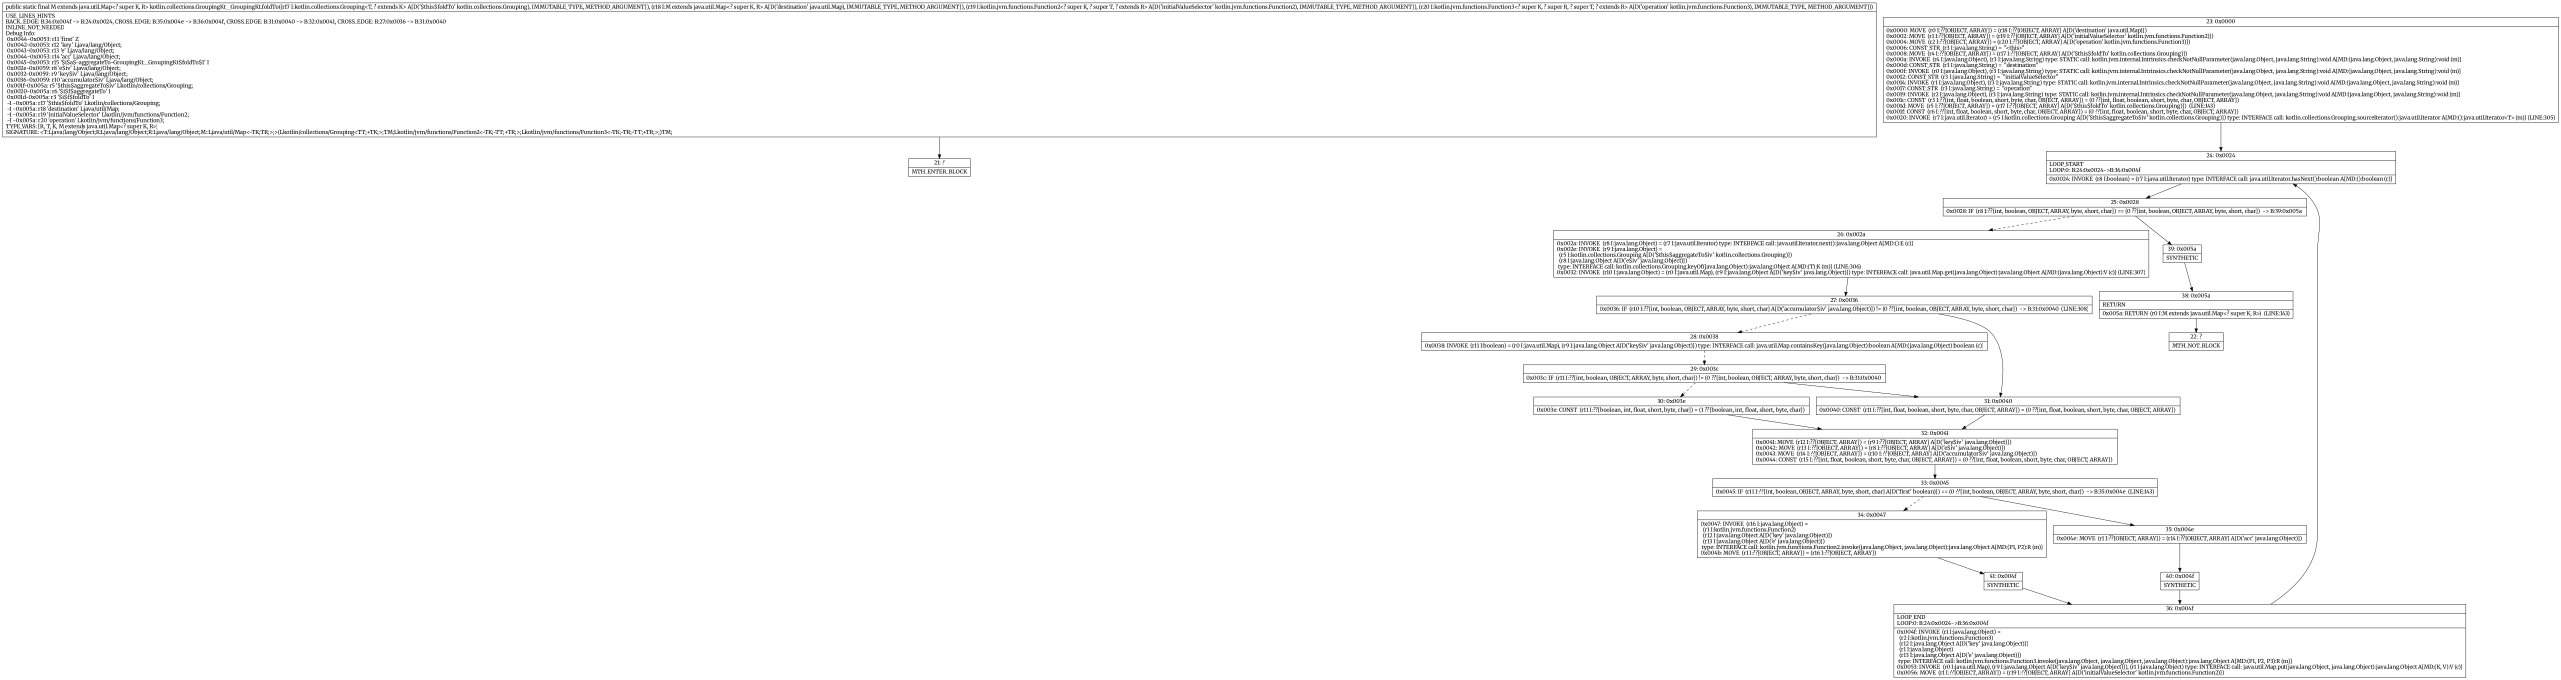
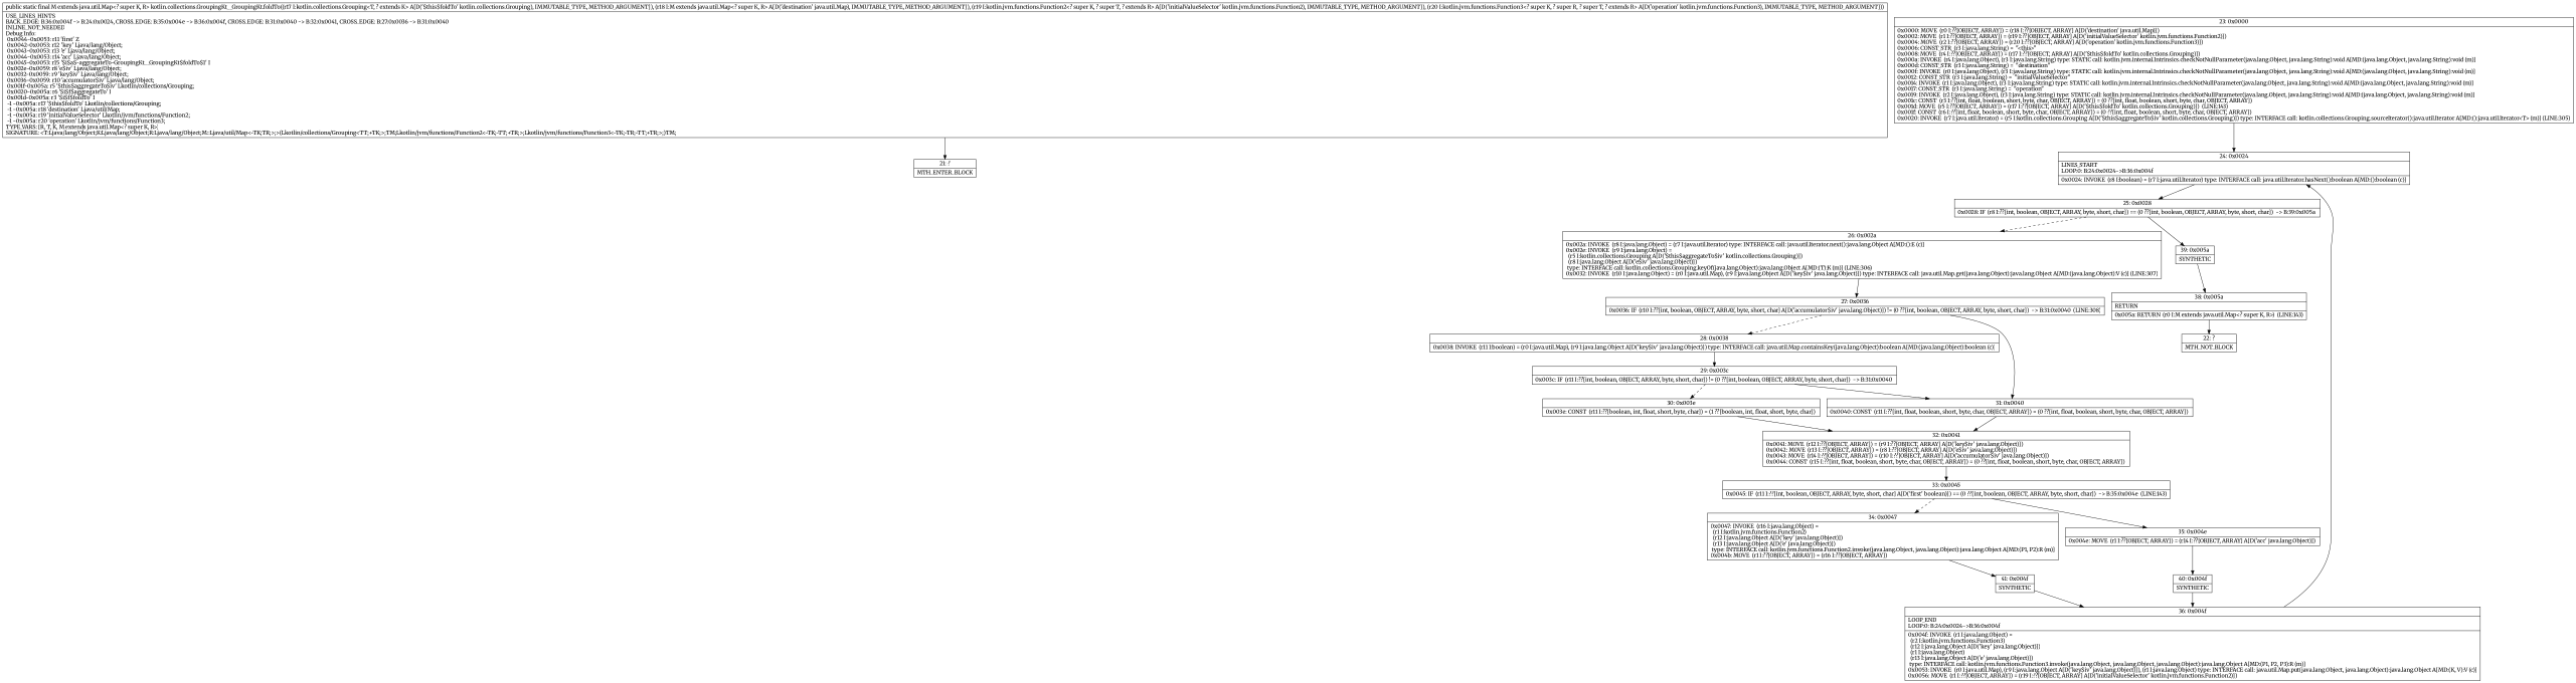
  digraph {
    fontname=Merriweather
    node [fontname=Merriweather shape=record]
    edge [fontname=Merriweather]
    n1 [label="{21\:\ ?|MTH_ENTER_BLOCK\l}"]
    n2 [label="{23\:\ 0x0000|0x0000: MOVE  (r0 I:??[OBJECT, ARRAY]) = (r18 I:??[OBJECT, ARRAY] A[D('destination' java.util.Map)]) \l0x0002: MOVE  (r1 I:??[OBJECT, ARRAY]) = (r19 I:??[OBJECT, ARRAY] A[D('initialValueSelector' kotlin.jvm.functions.Function2)]) \l0x0004: MOVE  (r2 I:??[OBJECT, ARRAY]) = (r20 I:??[OBJECT, ARRAY] A[D('operation' kotlin.jvm.functions.Function3)]) \l0x0006: CONST_STR  (r3 I:java.lang.String) =  \"\<this\>\" \l0x0008: MOVE  (r4 I:??[OBJECT, ARRAY]) = (r17 I:??[OBJECT, ARRAY] A[D('$this$foldTo' kotlin.collections.Grouping)]) \l0x000a: INVOKE  (r4 I:java.lang.Object), (r3 I:java.lang.String) type: STATIC call: kotlin.jvm.internal.Intrinsics.checkNotNullParameter(java.lang.Object, java.lang.String):void A[MD:(java.lang.Object, java.lang.String):void (m)]\l0x000d: CONST_STR  (r3 I:java.lang.String) =  \"destination\" \l0x000f: INVOKE  (r0 I:java.lang.Object), (r3 I:java.lang.String) type: STATIC call: kotlin.jvm.internal.Intrinsics.checkNotNullParameter(java.lang.Object, java.lang.String):void A[MD:(java.lang.Object, java.lang.String):void (m)]\l0x0012: CONST_STR  (r3 I:java.lang.String) =  \"initialValueSelector\" \l0x0014: INVOKE  (r1 I:java.lang.Object), (r3 I:java.lang.String) type: STATIC call: kotlin.jvm.internal.Intrinsics.checkNotNullParameter(java.lang.Object, java.lang.String):void A[MD:(java.lang.Object, java.lang.String):void (m)]\l0x0017: CONST_STR  (r3 I:java.lang.String) =  \"operation\" \l0x0019: INVOKE  (r2 I:java.lang.Object), (r3 I:java.lang.String) type: STATIC call: kotlin.jvm.internal.Intrinsics.checkNotNullParameter(java.lang.Object, java.lang.String):void A[MD:(java.lang.Object, java.lang.String):void (m)]\l0x001c: CONST  (r3 I:??[int, float, boolean, short, byte, char, OBJECT, ARRAY]) = (0 ??[int, float, boolean, short, byte, char, OBJECT, ARRAY]) \l0x001d: MOVE  (r5 I:??[OBJECT, ARRAY]) = (r17 I:??[OBJECT, ARRAY] A[D('$this$foldTo' kotlin.collections.Grouping)])  (LINE:143)\l0x001f: CONST  (r6 I:??[int, float, boolean, short, byte, char, OBJECT, ARRAY]) = (0 ??[int, float, boolean, short, byte, char, OBJECT, ARRAY]) \l0x0020: INVOKE  (r7 I:java.util.Iterator) = (r5 I:kotlin.collections.Grouping A[D('$this$aggregateTo$iv' kotlin.collections.Grouping)]) type: INTERFACE call: kotlin.collections.Grouping.sourceIterator():java.util.Iterator A[MD:():java.util.Iterator\<T\> (m)] (LINE:305)\l}"]
-   n3 [label="{24\:\ 0x0024|LOOP_START\lLOOP:0: B:24:0x0024\-\>B:36:0x004f\l|0x0024: INVOKE  (r8 I:boolean) = (r7 I:java.util.Iterator) type: INTERFACE call: java.util.Iterator.hasNext():boolean A[MD:():boolean (c)]\l}"]
+   n3 [label="{24\:\ 0x0024|LINES_START\lLOOP:0: B:24:0x0024\-\>B:36:0x004f\l|0x0024: INVOKE  (r8 I:boolean) = (r7 I:java.util.Iterator) type: INTERFACE call: java.util.Iterator.hasNext():boolean A[MD:():boolean (c)]\l}"]
    n4 [label="{25\:\ 0x0028|0x0028: IF  (r8 I:??[int, boolean, OBJECT, ARRAY, byte, short, char]) == (0 ??[int, boolean, OBJECT, ARRAY, byte, short, char])  \-\> B:39:0x005a \l}"]
    n5 [label="{26\:\ 0x002a|0x002a: INVOKE  (r8 I:java.lang.Object) = (r7 I:java.util.Iterator) type: INTERFACE call: java.util.Iterator.next():java.lang.Object A[MD:():E (c)]\l0x002e: INVOKE  (r9 I:java.lang.Object) = \l  (r5 I:kotlin.collections.Grouping A[D('$this$aggregateTo$iv' kotlin.collections.Grouping)])\l  (r8 I:java.lang.Object A[D('e$iv' java.lang.Object)])\l type: INTERFACE call: kotlin.collections.Grouping.keyOf(java.lang.Object):java.lang.Object A[MD:(T):K (m)] (LINE:306)\l0x0032: INVOKE  (r10 I:java.lang.Object) = (r0 I:java.util.Map), (r9 I:java.lang.Object A[D('key$iv' java.lang.Object)]) type: INTERFACE call: java.util.Map.get(java.lang.Object):java.lang.Object A[MD:(java.lang.Object):V (c)] (LINE:307)\l}"]
    n6 [label="{39\:\ 0x005a|SYNTHETIC\l}"]
    n7 [label="{27\:\ 0x0036|0x0036: IF  (r10 I:??[int, boolean, OBJECT, ARRAY, byte, short, char] A[D('accumulator$iv' java.lang.Object)]) != (0 ??[int, boolean, OBJECT, ARRAY, byte, short, char])  \-\> B:31:0x0040  (LINE:308)\l}"]
    n8 [label="{38\:\ 0x005a|RETURN\l|0x005a: RETURN  (r0 I:M extends java.util.Map\<? super K, R\>)  (LINE:143)\l}"]
    n9 [label="{28\:\ 0x0038|0x0038: INVOKE  (r11 I:boolean) = (r0 I:java.util.Map), (r9 I:java.lang.Object A[D('key$iv' java.lang.Object)]) type: INTERFACE call: java.util.Map.containsKey(java.lang.Object):boolean A[MD:(java.lang.Object):boolean (c)]\l}"]
    n10 [label="{31\:\ 0x0040|0x0040: CONST  (r11 I:??[int, float, boolean, short, byte, char, OBJECT, ARRAY]) = (0 ??[int, float, boolean, short, byte, char, OBJECT, ARRAY]) \l}"]
    n11 [label="{29\:\ 0x003c|0x003c: IF  (r11 I:??[int, boolean, OBJECT, ARRAY, byte, short, char]) != (0 ??[int, boolean, OBJECT, ARRAY, byte, short, char])  \-\> B:31:0x0040 \l}"]
    n12 [label="{32\:\ 0x0041|0x0041: MOVE  (r12 I:??[OBJECT, ARRAY]) = (r9 I:??[OBJECT, ARRAY] A[D('key$iv' java.lang.Object)]) \l0x0042: MOVE  (r13 I:??[OBJECT, ARRAY]) = (r8 I:??[OBJECT, ARRAY] A[D('e$iv' java.lang.Object)]) \l0x0043: MOVE  (r14 I:??[OBJECT, ARRAY]) = (r10 I:??[OBJECT, ARRAY] A[D('accumulator$iv' java.lang.Object)]) \l0x0044: CONST  (r15 I:??[int, float, boolean, short, byte, char, OBJECT, ARRAY]) = (0 ??[int, float, boolean, short, byte, char, OBJECT, ARRAY]) \l}"]
    n13 [label="{30\:\ 0x003e|0x003e: CONST  (r11 I:??[boolean, int, float, short, byte, char]) = (1 ??[boolean, int, float, short, byte, char]) \l}"]
    n14 [label="{33\:\ 0x0045|0x0045: IF  (r11 I:??[int, boolean, OBJECT, ARRAY, byte, short, char] A[D('first' boolean)]) == (0 ??[int, boolean, OBJECT, ARRAY, byte, short, char])  \-\> B:35:0x004e  (LINE:143)\l}"]
    n15 [label="{34\:\ 0x0047|0x0047: INVOKE  (r16 I:java.lang.Object) = \l  (r1 I:kotlin.jvm.functions.Function2)\l  (r12 I:java.lang.Object A[D('key' java.lang.Object)])\l  (r13 I:java.lang.Object A[D('e' java.lang.Object)])\l type: INTERFACE call: kotlin.jvm.functions.Function2.invoke(java.lang.Object, java.lang.Object):java.lang.Object A[MD:(P1, P2):R (m)]\l0x004b: MOVE  (r1 I:??[OBJECT, ARRAY]) = (r16 I:??[OBJECT, ARRAY]) \l}"]
    n16 [label="{35\:\ 0x004e|0x004e: MOVE  (r1 I:??[OBJECT, ARRAY]) = (r14 I:??[OBJECT, ARRAY] A[D('acc' java.lang.Object)]) \l}"]
    n17 [label="{41\:\ 0x004f|SYNTHETIC\l}"]
    n18 [label="{40\:\ 0x004f|SYNTHETIC\l}"]
    n19 [label="{36\:\ 0x004f|LOOP_END\lLOOP:0: B:24:0x0024\-\>B:36:0x004f\l|0x004f: INVOKE  (r1 I:java.lang.Object) = \l  (r2 I:kotlin.jvm.functions.Function3)\l  (r12 I:java.lang.Object A[D('key' java.lang.Object)])\l  (r1 I:java.lang.Object)\l  (r13 I:java.lang.Object A[D('e' java.lang.Object)])\l type: INTERFACE call: kotlin.jvm.functions.Function3.invoke(java.lang.Object, java.lang.Object, java.lang.Object):java.lang.Object A[MD:(P1, P2, P3):R (m)]\l0x0053: INVOKE  (r0 I:java.util.Map), (r9 I:java.lang.Object A[D('key$iv' java.lang.Object)]), (r1 I:java.lang.Object) type: INTERFACE call: java.util.Map.put(java.lang.Object, java.lang.Object):java.lang.Object A[MD:(K, V):V (c)]\l0x0056: MOVE  (r1 I:??[OBJECT, ARRAY]) = (r19 I:??[OBJECT, ARRAY] A[D('initialValueSelector' kotlin.jvm.functions.Function2)]) \l}"]
    n20 [label="{22\:\ ?|MTH_NOT_BLOCK\l}"]
    n21 [label="{public static final M extends java.util.Map\<? super K, R\> kotlin.collections.GroupingKt__GroupingKt.foldTo((r17 I:kotlin.collections.Grouping\<T, ? extends K\> A[D('$this$foldTo' kotlin.collections.Grouping), IMMUTABLE_TYPE, METHOD_ARGUMENT]), (r18 I:M extends java.util.Map\<? super K, R\> A[D('destination' java.util.Map), IMMUTABLE_TYPE, METHOD_ARGUMENT]), (r19 I:kotlin.jvm.functions.Function2\<? super K, ? super T, ? extends R\> A[D('initialValueSelector' kotlin.jvm.functions.Function2), IMMUTABLE_TYPE, METHOD_ARGUMENT]), (r20 I:kotlin.jvm.functions.Function3\<? super K, ? super R, ? super T, ? extends R\> A[D('operation' kotlin.jvm.functions.Function3), IMMUTABLE_TYPE, METHOD_ARGUMENT]))  | USE_LINES_HINTS\lBACK_EDGE: B:36:0x004f \-\> B:24:0x0024, CROSS_EDGE: B:35:0x004e \-\> B:36:0x004f, CROSS_EDGE: B:31:0x0040 \-\> B:32:0x0041, CROSS_EDGE: B:27:0x0036 \-\> B:31:0x0040\lINLINE_NOT_NEEDED\lDebug Info:\l  0x0044\-0x0053: r11 'first' Z\l  0x0042\-0x0053: r12 'key' Ljava\/lang\/Object;\l  0x0043\-0x0053: r13 'e' Ljava\/lang\/Object;\l  0x0044\-0x0053: r14 'acc' Ljava\/lang\/Object;\l  0x0045\-0x0053: r15 '$i$a$\-aggregateTo\-GroupingKt__GroupingKt$foldTo$1' I\l  0x002e\-0x0059: r8 'e$iv' Ljava\/lang\/Object;\l  0x0032\-0x0059: r9 'key$iv' Ljava\/lang\/Object;\l  0x0036\-0x0059: r10 'accumulator$iv' Ljava\/lang\/Object;\l  0x001f\-0x005a: r5 '$this$aggregateTo$iv' Lkotlin\/collections\/Grouping;\l  0x0020\-0x005a: r6 '$i$f$aggregateTo' I\l  0x001d\-0x005a: r3 '$i$f$foldTo' I\l  \-1 \-0x005a: r17 '$this$foldTo' Lkotlin\/collections\/Grouping;\l  \-1 \-0x005a: r18 'destination' Ljava\/util\/Map;\l  \-1 \-0x005a: r19 'initialValueSelector' Lkotlin\/jvm\/functions\/Function2;\l  \-1 \-0x005a: r20 'operation' Lkotlin\/jvm\/functions\/Function3;\lTYPE_VARS: [R, T, K, M extends java.util.Map\<? super K, R\>]\lSIGNATURE: \<T:Ljava\/lang\/Object;K:Ljava\/lang\/Object;R:Ljava\/lang\/Object;M::Ljava\/util\/Map\<\-TK;TR;\>;\>(Lkotlin\/collections\/Grouping\<TT;+TK;\>;TM;Lkotlin\/jvm\/functions\/Function2\<\-TK;\-TT;+TR;\>;Lkotlin\/jvm\/functions\/Function3\<\-TK;\-TR;\-TT;+TR;\>;)TM;\l}"]
    n2 -> n3
    n3 -> n4
    n4 -> n5 [style=dashed]
    n4 -> n6
    n5 -> n7
    n6 -> n8
    n7 -> n9 [style=dashed]
    n7 -> n10
    n8 -> n20
-   n9 -> n11 [style=dashed]
+   n9 -> n11
    n10 -> n12
    n11 -> n10
    n11 -> n13 [style=dashed]
    n12 -> n14
    n13 -> n12
    n14 -> n15 [style=dashed]
    n14 -> n16
    n15 -> n17
    n16 -> n18
    n17 -> n19
    n18 -> n19
    n19 -> n3
    n21 -> n1
  }
